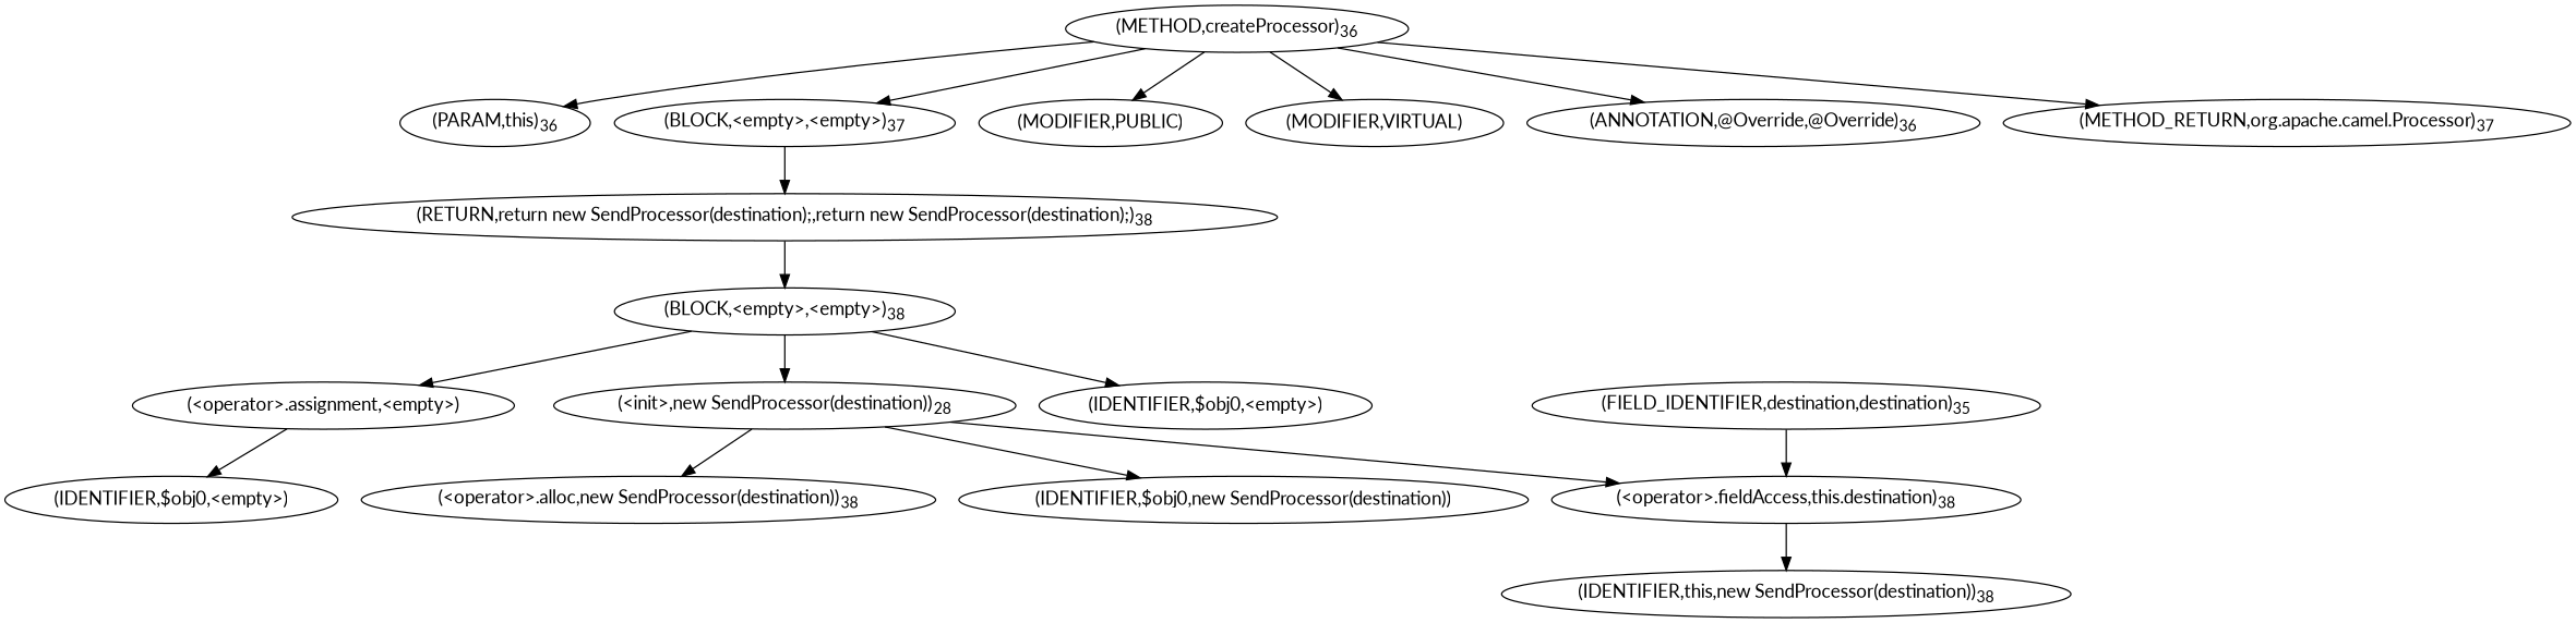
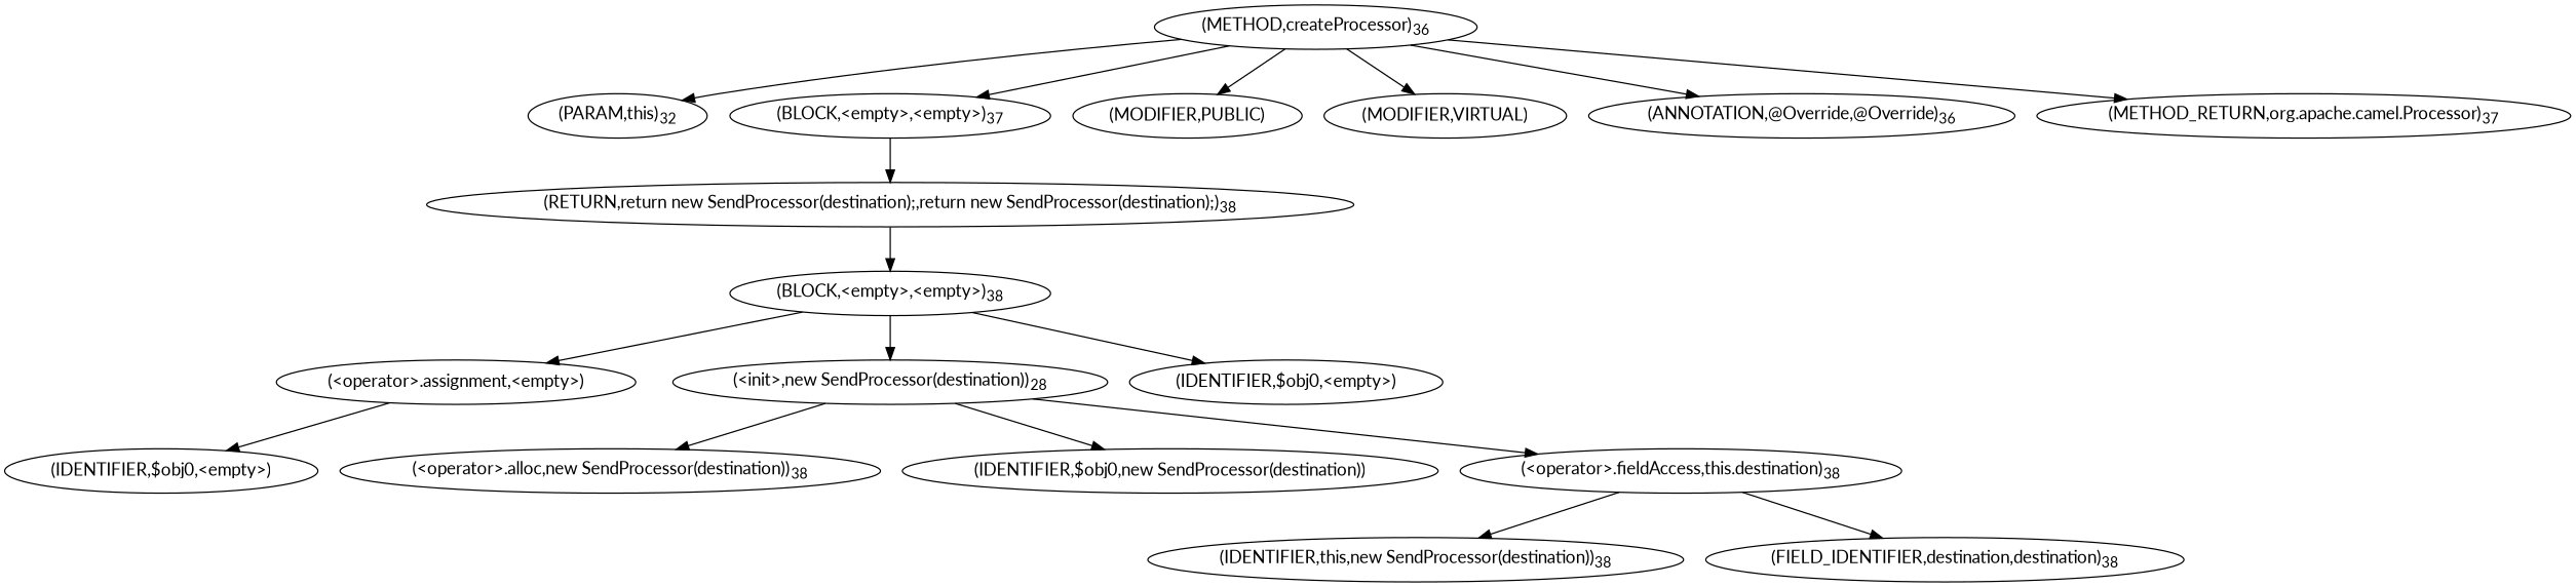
  digraph {
    fontname=Lato
    node [fontname=Lato]
    edge [fontname=Lato]
    n1 [label=<(METHOD,createProcessor)<SUB>36</SUB>>]
-   n2 [label=<(PARAM,this)<SUB>36</SUB>>]
+   n2 [label=<(PARAM,this)<SUB>32</SUB>>]
    n3 [label=<(BLOCK,&lt;empty&gt;,&lt;empty&gt;)<SUB>37</SUB>>]
    n4 [label=<(MODIFIER,PUBLIC)>]
    n5 [label=<(MODIFIER,VIRTUAL)>]
    n6 [label=<(ANNOTATION,@Override,@Override)<SUB>36</SUB>>]
    n7 [label=<(METHOD_RETURN,org.apache.camel.Processor)<SUB>37</SUB>>]
    n8 [label=<(RETURN,return new SendProcessor(destination);,return new SendProcessor(destination);)<SUB>38</SUB>>]
    n9 [label=<(BLOCK,&lt;empty&gt;,&lt;empty&gt;)<SUB>38</SUB>>]
    n10 [label=<(&lt;operator&gt;.assignment,&lt;empty&gt;)>]
    n11 [label=<(&lt;init&gt;,new SendProcessor(destination))<SUB>28</SUB>>]
    n12 [label=<(IDENTIFIER,$obj0,&lt;empty&gt;)>]
    n13 [label=<(IDENTIFIER,$obj0,&lt;empty&gt;)>]
    n14 [label=<(&lt;operator&gt;.alloc,new SendProcessor(destination))<SUB>38</SUB>>]
    n15 [label=<(IDENTIFIER,$obj0,new SendProcessor(destination))>]
    n16 [label=<(&lt;operator&gt;.fieldAccess,this.destination)<SUB>38</SUB>>]
    n17 [label=<(IDENTIFIER,this,new SendProcessor(destination))<SUB>38</SUB>>]
-   n18 [label=<(FIELD_IDENTIFIER,destination,destination)<SUB>35</SUB>>]
+   n18 [label=<(FIELD_IDENTIFIER,destination,destination)<SUB>38</SUB>>]
    n1 -> n2
    n1 -> n3
    n1 -> n4
    n1 -> n5
    n1 -> n6
    n1 -> n7
    n3 -> n8
    n8 -> n9
    n9 -> n10
    n9 -> n11
    n9 -> n12
    n10 -> n13
    n11 -> n14
    n11 -> n15
    n11 -> n16
    n16 -> n17
-   n18 -> n16
+   n16 -> n18
  }
